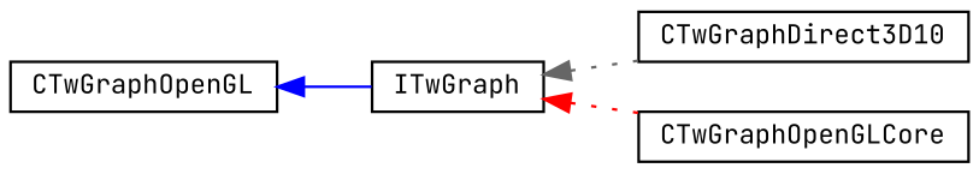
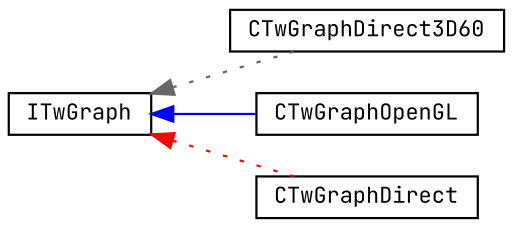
  digraph {
    fontname="JetBrains Mono"
    rankdir=LR
    node [color=black fillcolor=white fontname="JetBrains Mono" fontsize=10 shape=record style=filled]
    edge [dir=back fontname="JetBrains Mono" fontsize=10 labelfontname=Helvetica labelfontsize=10 style=dotted]
    n1 [height=0.2 label=ITwGraph width=0.4]
-   n2 [height=0.2 label=CTwGraphDirect3D10 width=0.4]
+   n2 [height=0.2 label=CTwGraphDirect3D60 width=0.4]
    n3 [height=0.2 label=CTwGraphOpenGL width=0.4]
-   n4 [height=0.2 label=CTwGraphOpenGLCore width=0.4]
+   n4 [height=0.2 label=CTwGraphDirect width=0.4]
    n1 -> n2 [color=gray40]
-   n3 -> n1 [color=blue style=solid]
+   n1 -> n3 [color=blue style=solid]
    n1 -> n4 [color=red]
  }
